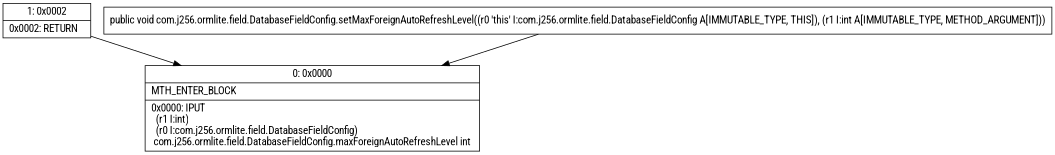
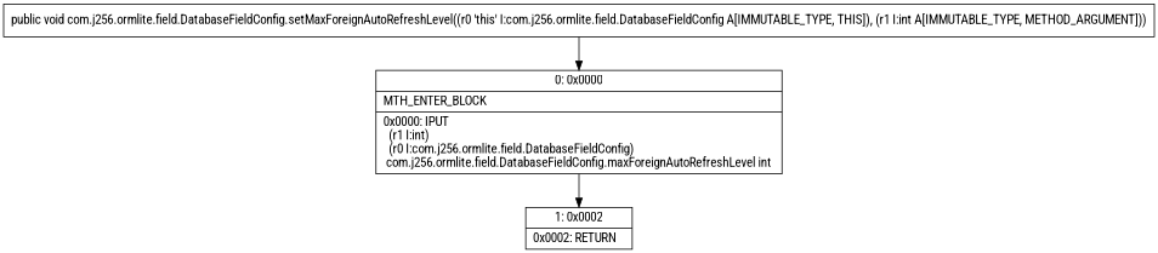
  digraph {
    fontname="Roboto Condensed"
    node [shape=record fontname="Roboto Condensed"]
    edge [fontname="Roboto Condensed"]
    n1 [label="{0\:\ 0x0000|MTH_ENTER_BLOCK\l|0x0000: IPUT  \l  (r1 I:int)\l  (r0 I:com.j256.ormlite.field.DatabaseFieldConfig)\l com.j256.ormlite.field.DatabaseFieldConfig.maxForeignAutoRefreshLevel int \l}"]
    n2 [label="{1\:\ 0x0002|0x0002: RETURN   \l}"]
    n3 [label="{public void com.j256.ormlite.field.DatabaseFieldConfig.setMaxForeignAutoRefreshLevel((r0 'this' I:com.j256.ormlite.field.DatabaseFieldConfig A[IMMUTABLE_TYPE, THIS]), (r1 I:int A[IMMUTABLE_TYPE, METHOD_ARGUMENT])) }"]
-   n2 -> n1
+   n1 -> n2
    n3 -> n1
  }
